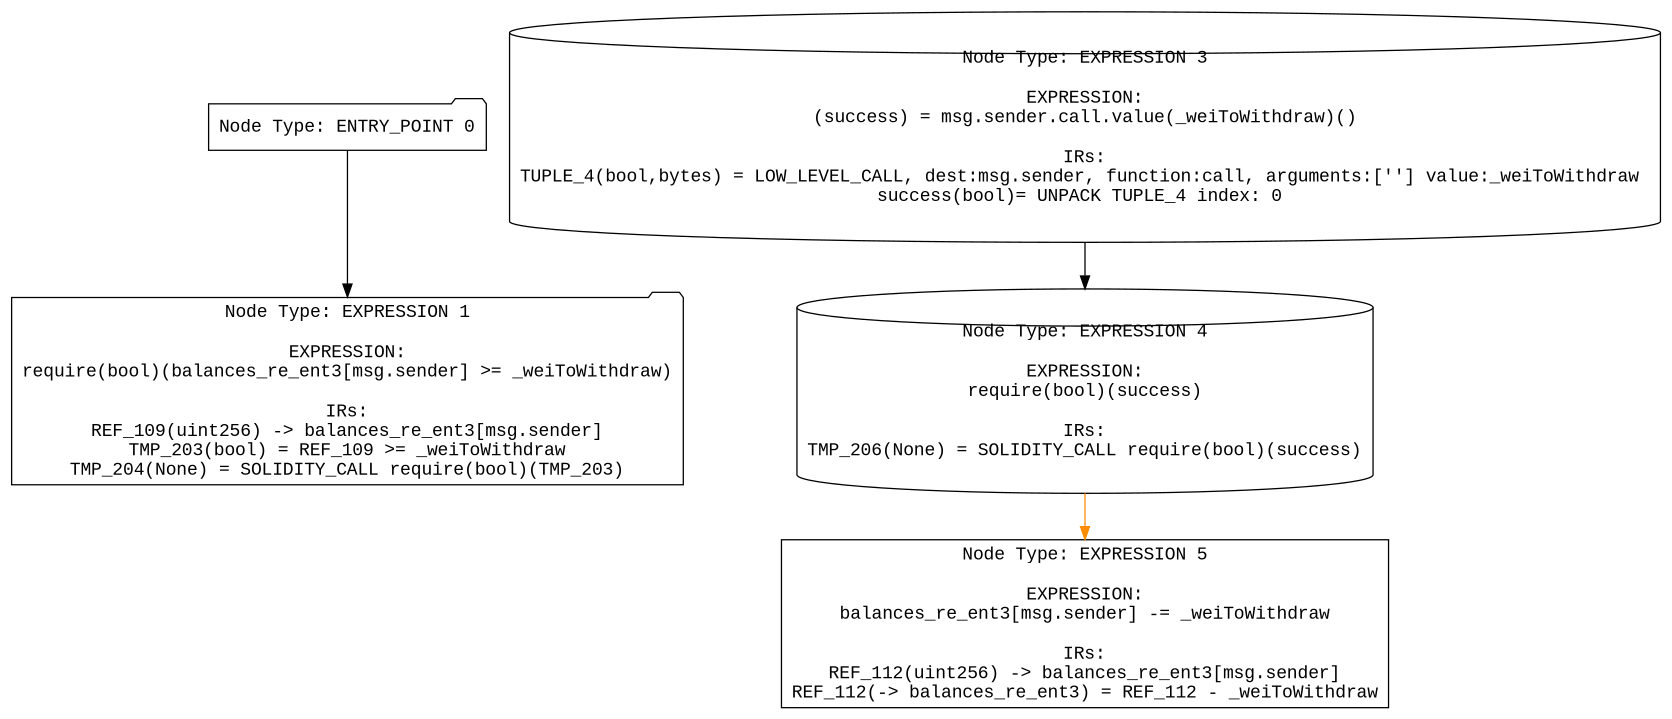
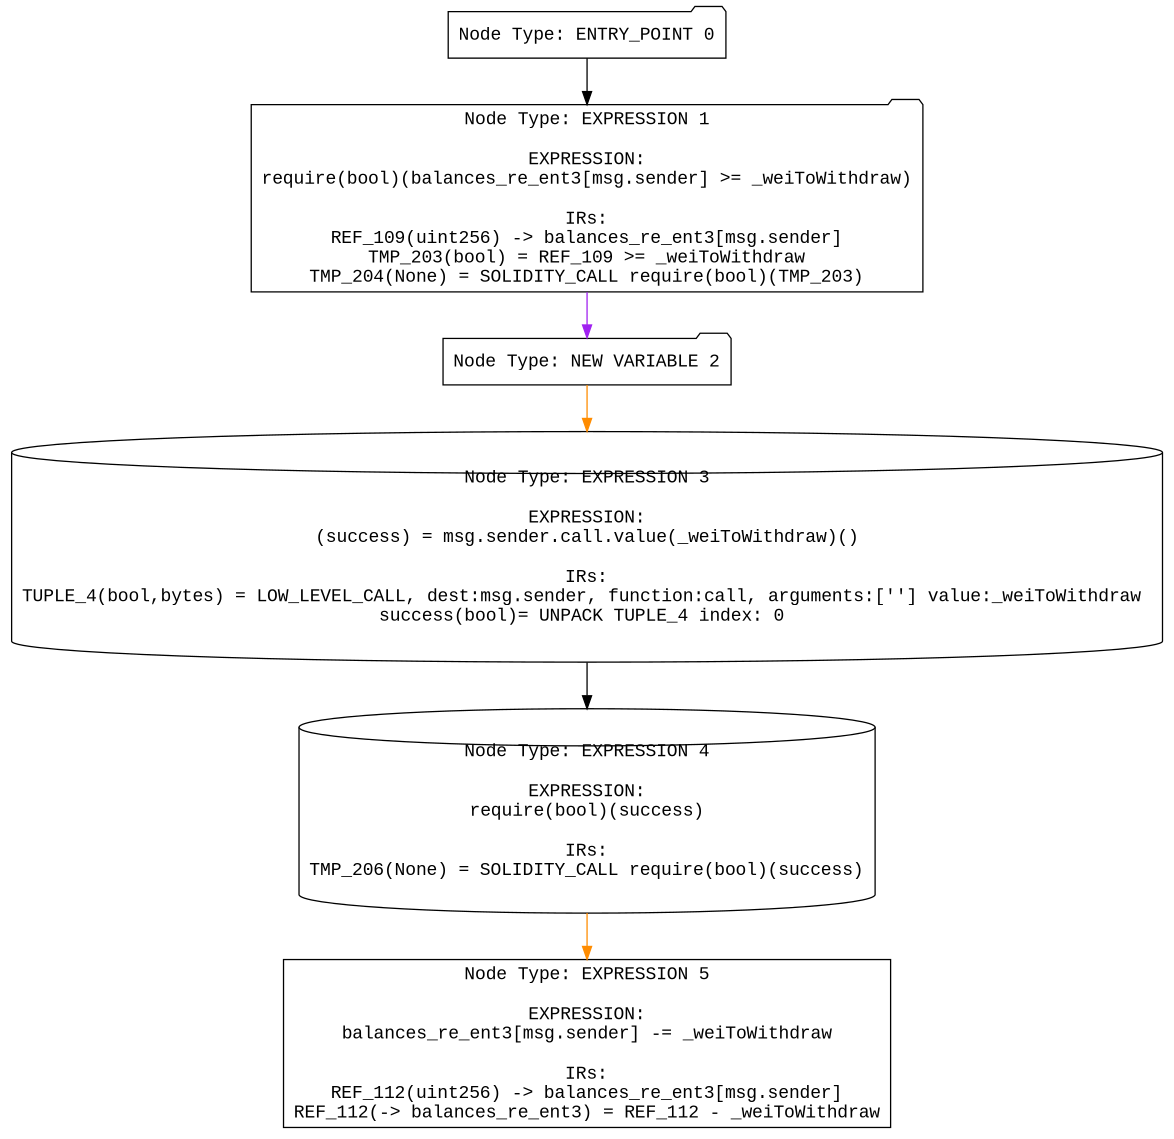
  digraph {
    fontname="Liberation Mono"
    node [shape=folder fontname="Liberation Mono"]
    edge [color=black fontname="Liberation Mono"]
    n1 [label="Node Type: ENTRY_POINT 0\n"]
    n2 [label="Node Type: EXPRESSION 1\n\nEXPRESSION:\nrequire(bool)(balances_re_ent3[msg.sender] >= _weiToWithdraw)\n\nIRs:\nREF_109(uint256) -> balances_re_ent3[msg.sender]\nTMP_203(bool) = REF_109 >= _weiToWithdraw\nTMP_204(None) = SOLIDITY_CALL require(bool)(TMP_203)"]
+   n3 [label="Node Type: NEW VARIABLE 2\n"]
    n4 [label="Node Type: EXPRESSION 3\n\nEXPRESSION:\n(success) = msg.sender.call.value(_weiToWithdraw)()\n\nIRs:\nTUPLE_4(bool,bytes) = LOW_LEVEL_CALL, dest:msg.sender, function:call, arguments:[''] value:_weiToWithdraw \nsuccess(bool)= UNPACK TUPLE_4 index: 0 " shape=cylinder]
    n5 [label="Node Type: EXPRESSION 4\n\nEXPRESSION:\nrequire(bool)(success)\n\nIRs:\nTMP_206(None) = SOLIDITY_CALL require(bool)(success)" shape=cylinder]
    n6 [label="Node Type: EXPRESSION 5\n\nEXPRESSION:\nbalances_re_ent3[msg.sender] -= _weiToWithdraw\n\nIRs:\nREF_112(uint256) -> balances_re_ent3[msg.sender]\nREF_112(-> balances_re_ent3) = REF_112 - _weiToWithdraw" shape=box]
    n1 -> n2
+   n2 -> n3 [color=purple]
+   n3 -> n4 [color=darkorange]
    n4 -> n5
    n5 -> n6 [color=darkorange]
  }
